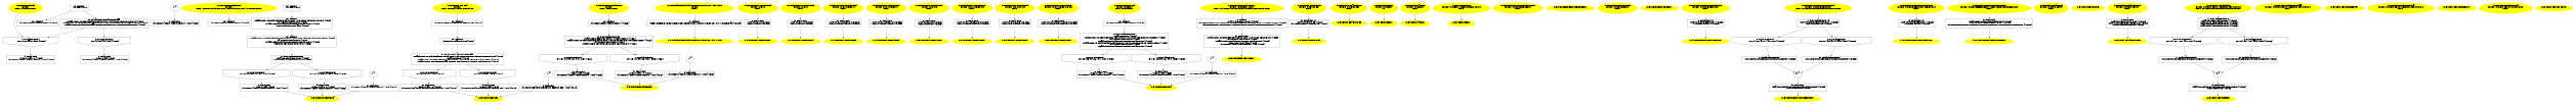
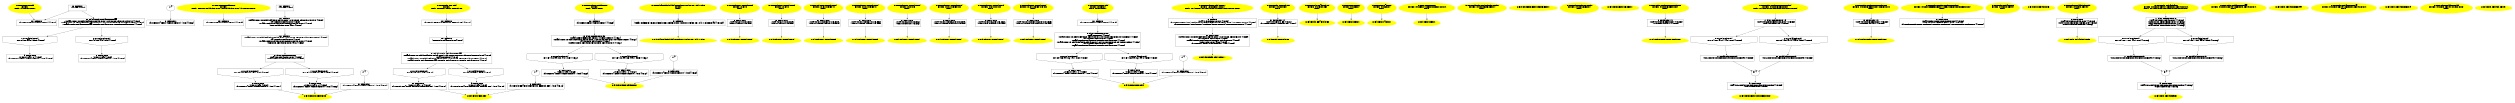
  digraph {
    fontname="DejaVu Sans"
    node [fontname="DejaVu Sans"]
    edge [fontname="DejaVu Sans"]
    n1 [color=yellow label="1: Start person_typeid\nFormals: \nLocals:  t:int person:Person \n  " style=filled]
    n2 [label="11:  DeclStmt \n   _fun_Person_Person(&person:Person*) [line 20]\n " shape=box]
    n3 [label="10:  DeclStmt \n   *&t:int=3 [line 21]\n " shape=box]
    n4 [label="5:  Call _fun_std::type_info_operator== \n   n$0=_fun___cxx_typeid(sizeof(std::type_info const ):void,n$0.__type_name:void,&t:int) [line 22]\n  n$1=_fun___cxx_typeid(sizeof(std::type_info const ):void,n$1.__type_name:void,&person:Person) [line 22]\n  n$2=_fun_std::type_info_operator==(n$0:std::type_info const &,n$1:std::type_info const &) [line 22]\n " shape=box]
    n5 [label="3:  Destruction \n   _fun_Person_~Person(&person:Person&) virtual [line 26]\n " shape=box]
    n6 [label="4: + \n  "]
    n7 [label="6: Prune (true branch) \n   PRUNE((n$2 != 0), true); [line 22]\n " shape=invhouse]
    n8 [label="7: Prune (false branch) \n   PRUNE((n$2 == 0), false); [line 22]\n " shape=invhouse]
    n9 [label="8:  Return Stmt \n   *&return:int=1 [line 23]\n  _fun_Person_~Person(&person:Person&) virtual [line 23]\n " shape=box]
    n10 [label="9:  Return Stmt \n   *&return:int=(1 / 0) [line 25]\n  _fun_Person_~Person(&person:Person&) virtual [line 25]\n " shape=box]
    n11 [color=yellow label="1: Start person_typeid_name\nFormals: \nLocals:  person_type_info:char const * t_type_info:char const * t:int person:Person \n  " style=filled]
    n12 [label="13:  DeclStmt \n   _fun_Person_Person(&person:Person*) [line 29]\n " shape=box]
    n13 [label="12:  DeclStmt \n   *&t:int=3 [line 30]\n " shape=box]
    n14 [label="11:  DeclStmt \n   n$5=_fun___cxx_typeid(sizeof(std::type_info const ):void,n$5.__type_name:void,&t:int) [line 31]\n  _=*n$5:std::type_info const  [line 31]\n  n$7=_fun_std::type_info_name(n$5:std::type_info const &) [line 31]\n  *&t_type_info:char const *=n$7 [line 31]\n " shape=box]
    n15 [color=yellow label="2: Exit person_typeid_name \n  " style=filled]
    n16 [label="3:  Destruction \n   _fun_Person_~Person(&person:Person&) virtual [line 37]\n " shape=box]
    n17 [label="4: + \n  "]
    n18 [label="5:  BinaryOperatorStmt: EQ \n   n$0=*&t_type_info:char const * [line 33]\n  n$1=*&person_type_info:char const * [line 33]\n " shape=box]
    n19 [label="6: Prune (true branch) \n   PRUNE(((n$0 == n$1) != 0), true); [line 33]\n " shape=invhouse]
    n20 [label="7: Prune (false branch) \n   PRUNE(((n$0 == n$1) == 0), false); [line 33]\n " shape=invhouse]
    n21 [label="8:  Return Stmt \n   *&return:int=0 [line 34]\n  _fun_Person_~Person(&person:Person&) virtual [line 34]\n " shape=box]
    n22 [label="9:  Return Stmt \n   *&return:int=(1 / 0) [line 36]\n  _fun_Person_~Person(&person:Person&) virtual [line 36]\n " shape=box]
    n23 [label="10:  DeclStmt \n   n$2=_fun___cxx_typeid(sizeof(std::type_info const ):void,n$2.__type_name:void,&person:Person) [line 32]\n  _=*n$2:std::type_info const  [line 32]\n  n$4=_fun_std::type_info_name(n$2:std::type_info const &) [line 32]\n  *&person_type_info:char const *=n$4 [line 32]\n " shape=box]
    n24 [color=yellow label="1: Start employee_typeid\nFormals: \nLocals:  ptr:Person* employee:Employee \n  " style=filled]
    n25 [label="11:  DeclStmt \n   _fun_Employee_Employee(&employee:Employee*) [line 40]\n " shape=box]
    n26 [label="10:  DeclStmt \n   *&ptr:Employee*=&employee [line 41]\n " shape=box]
    n27 [label="5:  Call _fun_std::type_info_operator== \n   n$0=_fun___cxx_typeid(sizeof(std::type_info const ):void,n$0.__type_name:void,&employee:Employee) [line 42]\n  n$1=*&ptr:Person* [line 42]\n  n$2=_fun___cxx_typeid(sizeof(std::type_info const ):void,n$2.__type_name:void,n$1:Person) [line 42]\n  n$3=_fun_std::type_info_operator==(n$0:std::type_info const &,n$2:std::type_info const &) [line 42]\n " shape=box]
    n28 [color=yellow label="2: Exit employee_typeid \n  " style=filled]
    n29 [label="3:  Destruction \n   _fun_Employee_~Employee(&employee:Employee&) virtual [line 46]\n " shape=box]
    n30 [label="4: + \n  "]
    n31 [label="6: Prune (true branch) \n   PRUNE((n$3 != 0), true); [line 42]\n " shape=invhouse]
-   n32 [label="7: Prune (result branch) \n   PRUNE((n$3 == 0), false); [line 42]\n " shape=invhouse]
+   n32 [label="7: Prune (false branch) \n   PRUNE((n$3 == 0), false); [line 42]\n " shape=invhouse]
    n33 [label="8:  Return Stmt \n   *&return:int=(1 / 0) [line 43]\n  _fun_Employee_~Employee(&employee:Employee&) virtual [line 43]\n " shape=box]
    n34 [label="9:  Return Stmt \n   *&return:int=0 [line 45]\n  _fun_Employee_~Employee(&employee:Employee&) virtual [line 45]\n " shape=box]
    n35 [color=yellow label="1: Start template_type_id_person\nFormals: \nLocals:  person:Person \n  " style=filled]
    n36 [label="10:  DeclStmt \n   _fun_Person_Person(&person:Person*) [line 63]\n " shape=box]
    n37 [label="5:  BinaryOperatorStmt: EQ \n   n$0=_fun_template_typeid<Person>(&person:Person&) [line 64]\n  n$1=_fun___cxx_typeid(sizeof(std::type_info const ):void,n$1.__type_name:void,&person:Person) [line 64]\n  _=*n$1:std::type_info const  [line 64]\n  n$3=_fun_std::type_info_name(n$1:std::type_info const &) [line 64]\n " shape=box]
    n38 [label="6: Prune (true branch) \n   PRUNE(((n$0 == n$3) != 0), true); [line 64]\n " shape=invhouse]
    n39 [label="7: Prune (false branch) \n   PRUNE(((n$0 == n$3) == 0), false); [line 64]\n " shape=invhouse]
    n40 [color=yellow label="2: Exit template_type_id_person \n  " style=filled]
    n41 [label="3:  Destruction \n   _fun_Person_~Person(&person:Person&) virtual [line 68]\n " shape=box]
    n42 [label="4: + \n  "]
    n43 [label="8:  Return Stmt \n   *&return:int=1 [line 65]\n  _fun_Person_~Person(&person:Person&) virtual [line 65]\n " shape=box]
    n44 [label="9:  Return Stmt \n   *&return:int=(1 / 0) [line 67]\n  _fun_Person_~Person(&person:Person&) virtual [line 67]\n " shape=box]
    n45 [color=yellow label="1: Start __infer_globals_initializer_std::__numeric_type<void>::value\nFormals: \nLocals:  \n  " style=filled]
    n46 [label="3:  DeclStmt \n   *&#GB<codetoanalyze/cpp/shared/types/typeid_expr.cpp>$std::__numeric_type<void>::value:_Bool=1 [line 1697]\n " shape=box]
    n47 [color=yellow label="2: Exit __infer_globals_initializer_std::__numeric_type<void>::value \n  " style=filled]
    n48 [color=yellow label="1: Start std::__convert_to_integral\nFormals:  __val:int\nLocals:  \n  " style=filled]
    n49 [label="3:  Return Stmt \n   n$0=*&__val:int [line 4310]\n  *&return:int=n$0 [line 4310]\n " shape=box]
    n50 [color=yellow label="2: Exit std::__convert_to_integral \n  " style=filled]
    n51 [color=yellow label="1: Start std::__convert_to_integral\nFormals:  __val:int\nLocals:  \n  " style=filled]
    n52 [label="3:  Return Stmt \n   n$0=*&__val:int [line 4329]\n  *&return:int=n$0 [line 4329]\n " shape=box]
    n53 [color=yellow label="2: Exit std::__convert_to_integral \n  " style=filled]
    n54 [color=yellow label="1: Start std::__convert_to_integral\nFormals:  __val:unsigned int\nLocals:  \n  " style=filled]
    n55 [label="3:  Return Stmt \n   n$0=*&__val:unsigned int [line 4313]\n  *&return:unsigned int=n$0 [line 4313]\n " shape=box]
    n56 [color=yellow label="2: Exit std::__convert_to_integral \n  " style=filled]
    n57 [color=yellow label="1: Start std::__convert_to_integral\nFormals:  __val:unsigned int\nLocals:  \n  " style=filled]
    n58 [label="3:  Return Stmt \n   n$0=*&__val:unsigned int [line 4332]\n  *&return:unsigned int=n$0 [line 4332]\n " shape=box]
    n59 [color=yellow label="2: Exit std::__convert_to_integral \n  " style=filled]
    n60 [color=yellow label="1: Start std::__convert_to_integral\nFormals:  __val:long\nLocals:  \n  " style=filled]
    n61 [label="3:  Return Stmt \n   n$0=*&__val:long [line 4316]\n  *&return:long=n$0 [line 4316]\n " shape=box]
    n62 [color=yellow label="2: Exit std::__convert_to_integral \n  " style=filled]
    n63 [color=yellow label="1: Start std::__convert_to_integral\nFormals:  __val:unsigned long\nLocals:  \n  " style=filled]
    n64 [label="3:  Return Stmt \n   n$0=*&__val:unsigned long [line 4319]\n  *&return:unsigned long=n$0 [line 4319]\n " shape=box]
    n65 [color=yellow label="2: Exit std::__convert_to_integral \n  " style=filled]
    n66 [color=yellow label="1: Start std::__convert_to_integral\nFormals:  __val:long long\nLocals:  \n  " style=filled]
    n67 [label="3:  Return Stmt \n   n$0=*&__val:long long [line 4322]\n  *&return:long long=n$0 [line 4322]\n " shape=box]
    n68 [color=yellow label="2: Exit std::__convert_to_integral \n  " style=filled]
    n69 [color=yellow label="1: Start std::__convert_to_integral\nFormals:  __val:unsigned long long\nLocals:  \n  " style=filled]
    n70 [label="3:  Return Stmt \n   n$0=*&__val:unsigned long long [line 4325]\n  *&return:unsigned long long=n$0 [line 4325]\n " shape=box]
    n71 [color=yellow label="2: Exit std::__convert_to_integral \n  " style=filled]
    n72 [color=yellow label="1: Start person_ptr_typeid\nFormals:  ptr:Person*\nLocals:  person:Person \n  " style=filled]
    n73 [label="10:  DeclStmt \n   _fun_Person_Person(&person:Person*) [line 49]\n " shape=box]
    n74 [label="5:  BinaryOperatorStmt: EQ \n   n$0=*&ptr:Person* [line 50]\n  n$1=_fun___cxx_typeid(sizeof(std::type_info const ):void,n$1.__type_name:void,n$0:Person) [line 50]\n  _=*n$1:std::type_info const  [line 50]\n  n$3=_fun_std::type_info_name(n$1:std::type_info const &) [line 50]\n  n$4=_fun___cxx_typeid(sizeof(std::type_info const ):void,n$4.__type_name:void,&person:Person) [line 50]\n  _=*n$4:std::type_info const  [line 50]\n  n$6=_fun_std::type_info_name(n$4:std::type_info const &) [line 50]\n " shape=box]
    n75 [label="6: Prune (true branch) \n   PRUNE(((n$3 == n$6) != 0), true); [line 50]\n " shape=invhouse]
    n76 [label="7: Prune (false branch) \n   PRUNE(((n$3 == n$6) == 0), false); [line 50]\n " shape=invhouse]
    n77 [color=yellow label="2: Exit person_ptr_typeid \n  " style=filled]
    n78 [label="3:  Destruction \n   _fun_Person_~Person(&person:Person&) virtual [line 54]\n " shape=box]
    n79 [label="4: + \n  "]
    n80 [label="8:  Return Stmt \n   *&return:int=(1 / 0) [line 51]\n  _fun_Person_~Person(&person:Person&) virtual [line 51]\n " shape=box]
    n81 [label="9:  Return Stmt \n   *&return:int=0 [line 53]\n  _fun_Person_~Person(&person:Person&) virtual [line 53]\n " shape=box]
    n82 [color=yellow label="1: Start template_typeid<Person>\nFormals:  value:Person const &\nLocals:  result:Person 0$?%__sil_tmpSIL_materialize_temp__n$3:Person \n  " style=filled]
    n83 [label="4:  DeclStmt \n   n$4=*&value:Person const & [line 58]\n  _fun_Person_Person(&0$?%__sil_tmpSIL_materialize_temp__n$3:Person const *,n$4:Person const &) [line 58]\n  _fun_Person_Person(&result:Person*,&0$?%__sil_tmpSIL_materialize_temp__n$3:Person&) [line 58]\n " shape=box]
    n84 [label="3:  Return Stmt \n   n$0=_fun___cxx_typeid(sizeof(std::type_info const ):void,n$0.__type_name:void) [line 59]\n  _=*n$0:std::type_info const  [line 59]\n  n$2=_fun_std::type_info_name(n$0:std::type_info const &) [line 59]\n  *&return:char const *=n$2 [line 59]\n  _fun_Person_~Person(&result:Person&) virtual [line 59]\n " shape=box]
    n85 [color=yellow label="2: Exit template_typeid<Person> \n  " style=filled]
-   n86 [color=yellow label="1: Start Employee_Employee\nFormals:  this:Employee*\nLocals:  \n  " style=filled]
+   n86 [color=yellow label="1: Start Employee_Employee\nFormals:  this:Formals*\nLocals:  \n  " style=filled]
    n87 [label="3:  Constructor Init \n   n$0=*&this:Employee* [line 17]\n  _fun_Person_Person(n$0:Employee*) [line 17]\n " shape=box]
    n88 [color=yellow label="2: Exit Employee_Employee \n  " style=filled]
    n89 [color=yellow label="1: Start Employee_~Employee\nFormals:  this:Employee*\nLocals:  \n  " style=filled]
    n90 [color=yellow label="2: Exit Employee_~Employee \n  " style=filled]
-   n91 [color=yellow label="1: Start Person_Person\nFormals:  this:Person*\nInit:  \n  " style=filled]
+   n91 [color=yellow label="1: Start Person_Person\nFormals:  this:Person*\nLocals:  \n  " style=filled]
    n92 [color=yellow label="2: Exit Person_Person \n  " style=filled]
    n93 [color=yellow label="1: Start Person_~Person\nFormals:  this:Person*\nLocals:  \n  " style=filled]
    n94 [color=yellow label="2: Exit Person_~Person \n  " style=filled]
    n95 [color=yellow label="1: Start Person_Person\nFormals:  this:Person* __param_0:Person const &\nLocals:  \n  " style=filled]
    n96 [color=yellow label="2: Exit Person_Person \n  " style=filled]
    n97 [color=yellow label="1: Start std::bad_exception_bad_exception\nFormals:  this:std::bad_exception*\nLocals:  \n  " style=filled]
    n98 [color=yellow label="2: Exit std::bad_exception_bad_exception \n  " style=filled]
    n99 [color=yellow label="1: Start std::exception_exception\nFormals:  this:std::exception*\nLocals:  \n  " style=filled]
    n100 [color=yellow label="2: Exit std::exception_exception \n  " style=filled]
    n101 [color=yellow label="1: Start std::exception_ptr_exception_ptr\nFormals:  this:std::exception_ptr*\nLocals:  \n  " style=filled]
    n102 [label="3:  Constructor Init \n   n$0=*&this:std::exception_ptr* [line 130]\n  *n$0.__ptr_:void*=null [line 130]\n " shape=box]
    n103 [color=yellow label="2: Exit std::exception_ptr_exception_ptr \n  " style=filled]
    n104 [color=yellow label="1: Start std::exception_ptr_operator_bool\nFormals:  this:std::exception_ptr*\nLocals:  0$?%__sil_tmpSIL_temp_conditional___n$0:_Bool \n  " style=filled]
    n105 [label="4:  BinaryOperatorStmt: NE \n   n$1=*&this:std::exception_ptr const * [line 138]\n  n$2=*n$1.__ptr_:void* [line 138]\n " shape=box]
    n106 [label="5: Prune (true branch) \n   PRUNE(((n$2 != null) != 0), true); [line 138]\n " shape=invhouse]
    n107 [label="6: Prune (false branch) \n   PRUNE(((n$2 != null) == 0), false); [line 138]\n " shape=invhouse]
    n108 [label="7:  ConditinalStmt Branch \n   *&0$?%__sil_tmpSIL_temp_conditional___n$0:_Bool=1 [line 138]\n " shape=box]
    n109 [label="8:  ConditinalStmt Branch \n   *&0$?%__sil_tmpSIL_temp_conditional___n$0:_Bool=0 [line 138]\n " shape=box]
    n110 [color=yellow label="2: Exit std::exception_ptr_operator_bool \n  " style=filled]
    n111 [label="3: + \n  "]
    n112 [label="9:  Return Stmt \n   n$3=*&0$?%__sil_tmpSIL_temp_conditional___n$0:_Bool [line 138]\n  *&return:_Bool=n$3 [line 138]\n " shape=box]
    n113 [color=yellow label="1: Start std::exception_ptr_exception_ptr\nFormals:  this:std::exception_ptr* __param_0:int\nLocals:  \n  " style=filled]
    n114 [label="3:  Constructor Init \n   n$0=*&this:std::exception_ptr* [line 131]\n  *n$0.__ptr_:void*=null [line 131]\n " shape=box]
    n115 [color=yellow label="2: Exit std::exception_ptr_exception_ptr \n  " style=filled]
    n116 [color=yellow label="1: Start std::nested_exception_nested_ptr\nFormals:  this:std::nested_exception* __return_param:std::exception_ptr*\nLocals:  \n  " style=filled]
    n117 [label="3:  Return Stmt \n   n$0=*&__return_param:std::exception_ptr* [line 180]\n  n$1=*&this:std::nested_exception const * [line 180]\n  _fun_std::exception_ptr_exception_ptr(n$0:std::exception_ptr*,n$1.__ptr_:std::exception_ptr&) [line 180]\n " shape=box]
-   n118 [color=yellow label="2: Exit std::nested_exception_nested_ptr \n  " style=filled]
    n119 [color=yellow label="1: Start std::type_info_name\nFormals:  this:std::type_info*\nLocals:  \n  " style=filled]
    n120 [color=yellow label="2: Exit std::type_info_name \n  " style=filled]
    n121 [color=yellow label="1: Start std::type_info_hash_code\nFormals:  this:std::type_info*\nLocals:  \n  " style=filled]
    n122 [label="3:  Return Stmt \n   n$0=*&this:std::type_info const * [line 116]\n  n$1=*n$0.__type_name:unsigned long [line 116]\n  *&return:unsigned long=n$1 [line 116]\n " shape=box]
    n123 [color=yellow label="2: Exit std::type_info_hash_code \n  " style=filled]
    n124 [color=yellow label="1: Start std::type_info_before\nFormals:  this:std::type_info* __arg:std::type_info const &\nLocals:  0$?%__sil_tmpSIL_temp_conditional___n$0:_Bool \n  " style=filled]
    n125 [label="4:  BinaryOperatorStmt: LT \n   n$1=*&this:std::type_info const * [line 106]\n  n$2=*n$1.__type_name:char const * [line 106]\n  n$3=*&__arg:std::type_info const & [line 106]\n  n$4=*n$3.__type_name:char const * [line 106]\n " shape=box]
    n126 [label="5: Prune (true branch) \n   PRUNE(((n$2 < n$4) != 0), true); [line 106]\n " shape=invhouse]
    n127 [label="6: Prune (false branch) \n   PRUNE(((n$2 < n$4) == 0), false); [line 106]\n " shape=invhouse]
    n128 [label="7:  ConditinalStmt Branch \n   *&0$?%__sil_tmpSIL_temp_conditional___n$0:_Bool=1 [line 106]\n " shape=box]
    n129 [label="8:  ConditinalStmt Branch \n   *&0$?%__sil_tmpSIL_temp_conditional___n$0:_Bool=0 [line 106]\n " shape=box]
    n130 [color=yellow label="2: Exit std::type_info_before \n  " style=filled]
    n131 [label="3: + \n  "]
    n132 [label="9:  Return Stmt \n   n$5=*&0$?%__sil_tmpSIL_temp_conditional___n$0:_Bool [line 106]\n  *&return:_Bool=n$5 [line 106]\n " shape=box]
    n133 [color=yellow label="1: Start std::type_info_operator==\nFormals:  this:std::type_info* __arg:std::type_info const &\nLocals:  \n  " style=filled]
    n134 [color=yellow label="2: Exit std::type_info_operator== \n  " style=filled]
    n135 [color=yellow label="1: Start std::type_info_operator!=\nFormals:  this:std::type_info* __arg:std::type_info const &\nLocals:  \n  " style=filled]
    n136 [color=yellow label="2: Exit std::type_info_operator!= \n  " style=filled]
    n137 [color=yellow label="1: Start std::type_info_type_info\nFormals:  this:std::type_info* __n:char const *\nLocals:  \n  " style=filled]
    n138 [color=yellow label="2: Exit std::type_info_type_info \n  " style=filled]
-   n1 -> n8
+   n1 -> n2
    n3 -> n2
    n3 -> n4
    n4 -> n7
    n4 -> n8
    n6 -> n5
    n7 -> n9
    n8 -> n10
    n11 -> n12
    n13 -> n14
    n14 -> n23
    n16 -> n15
    n17 -> n16
    n18 -> n19
    n18 -> n20
    n19 -> n21
    n20 -> n22
    n21 -> n15
    n22 -> n15
    n23 -> n18
    n24 -> n25
    n25 -> n26
    n26 -> n27
    n27 -> n31
    n27 -> n32
    n29 -> n28
    n30 -> n29
    n31 -> n33
    n32 -> n34
    n33 -> n28
    n34 -> n28
    n35 -> n36
    n36 -> n37
    n37 -> n38
    n37 -> n39
    n38 -> n43
    n39 -> n44
    n41 -> n40
    n42 -> n41
    n43 -> n40
    n44 -> n40
    n45 -> n46
    n46 -> n47
    n48 -> n49
    n49 -> n50
    n51 -> n52
    n52 -> n53
    n54 -> n55
    n55 -> n56
    n57 -> n58
    n58 -> n59
    n60 -> n61
    n61 -> n62
    n63 -> n64
    n64 -> n65
    n66 -> n67
    n67 -> n68
    n69 -> n70
    n70 -> n71
    n72 -> n73
    n73 -> n74
    n74 -> n75
    n74 -> n76
    n75 -> n80
    n76 -> n81
    n78 -> n77
    n79 -> n78
    n80 -> n77
    n81 -> n77
    n82 -> n83
    n83 -> n84
    n84 -> n85
    n86 -> n87
    n87 -> n88
    n89 -> n90
    n91 -> n92
    n93 -> n94
    n95 -> n96
    n101 -> n102
    n102 -> n103
    n104 -> n105
    n105 -> n106
    n105 -> n107
    n106 -> n108
    n107 -> n109
    n108 -> n111
    n109 -> n111
    n111 -> n112
    n112 -> n110
    n113 -> n114
    n114 -> n115
    n116 -> n117
-   n117 -> n118
    n121 -> n122
    n122 -> n123
    n124 -> n125
    n125 -> n126
    n125 -> n127
    n126 -> n128
    n127 -> n129
    n128 -> n131
    n129 -> n131
    n131 -> n132
    n132 -> n130
  }
